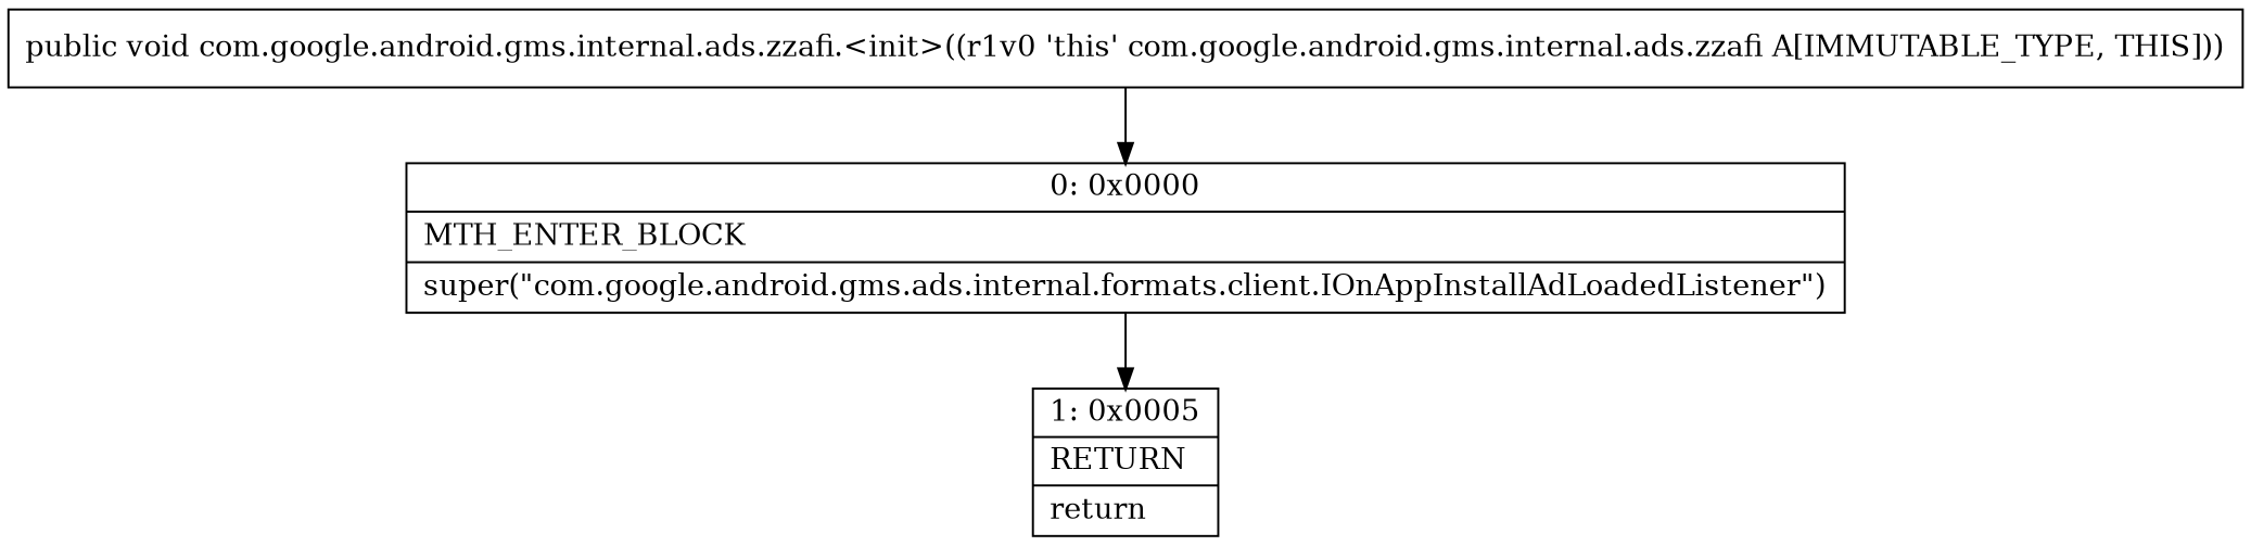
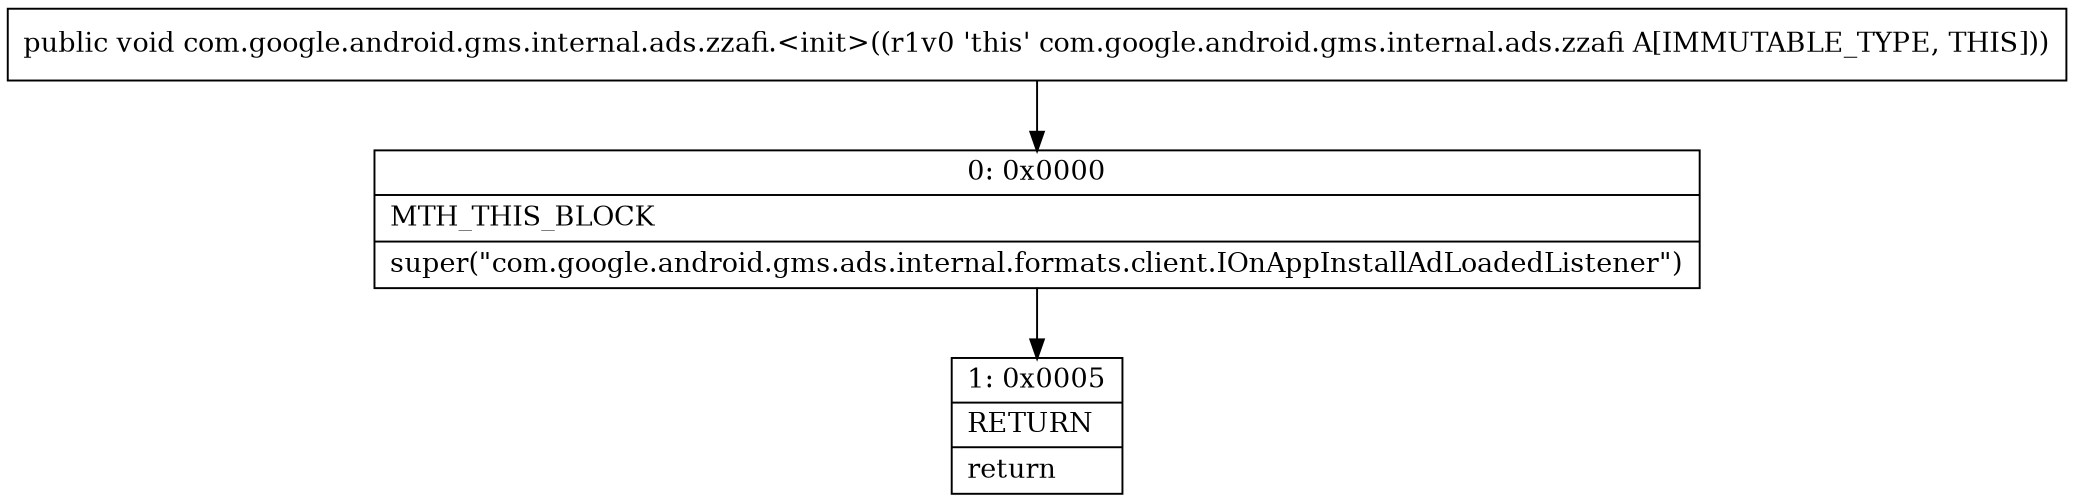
  digraph {
    node [shape=record]
-   n1 [label="{0\:\ 0x0000|MTH_ENTER_BLOCK\l|super(\"com.google.android.gms.ads.internal.formats.client.IOnAppInstallAdLoadedListener\")\l}"]
+   n1 [label="{0\:\ 0x0000|MTH_THIS_BLOCK\l|super(\"com.google.android.gms.ads.internal.formats.client.IOnAppInstallAdLoadedListener\")\l}"]
    n2 [label="{1\:\ 0x0005|RETURN\l|return\l}"]
    n3 [label="{public void com.google.android.gms.internal.ads.zzafi.\<init\>((r1v0 'this' com.google.android.gms.internal.ads.zzafi A[IMMUTABLE_TYPE, THIS])) }"]
    n1 -> n2
    n3 -> n1
  }
